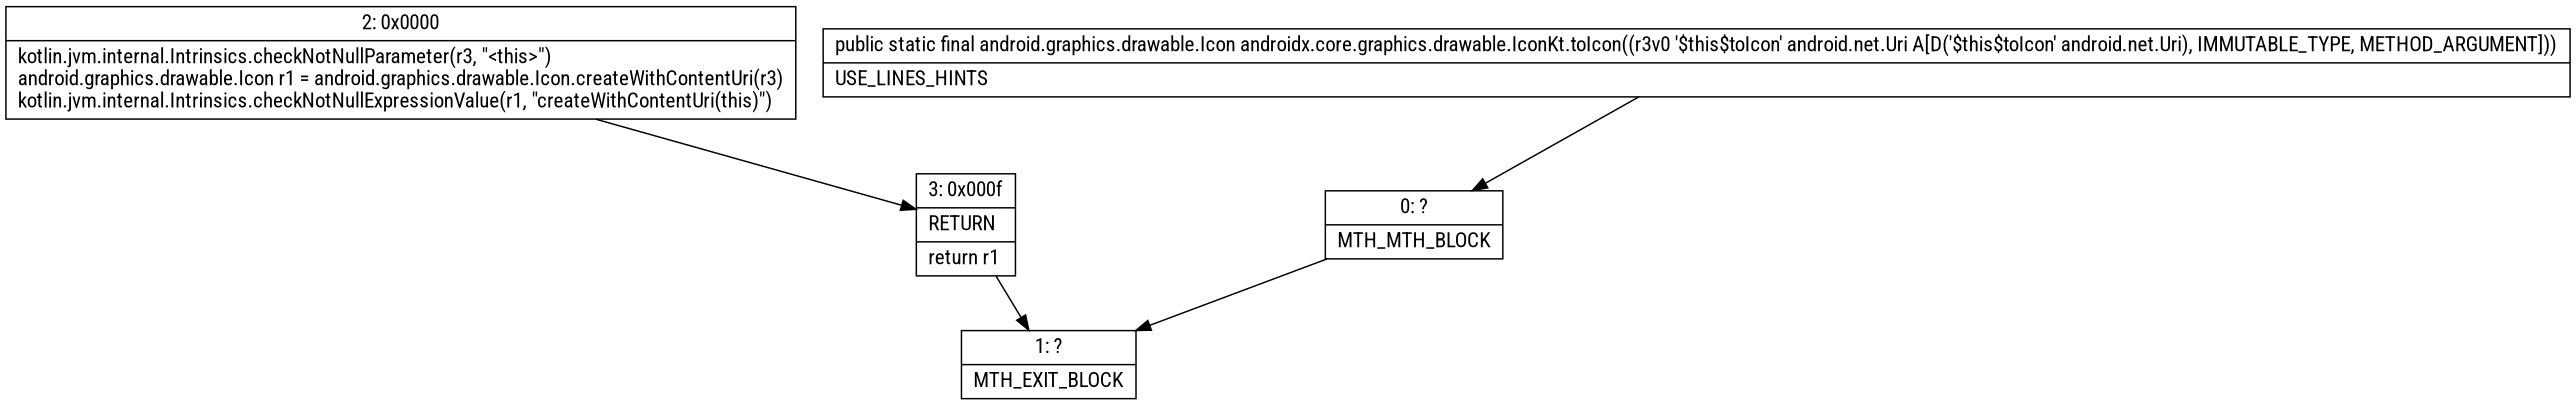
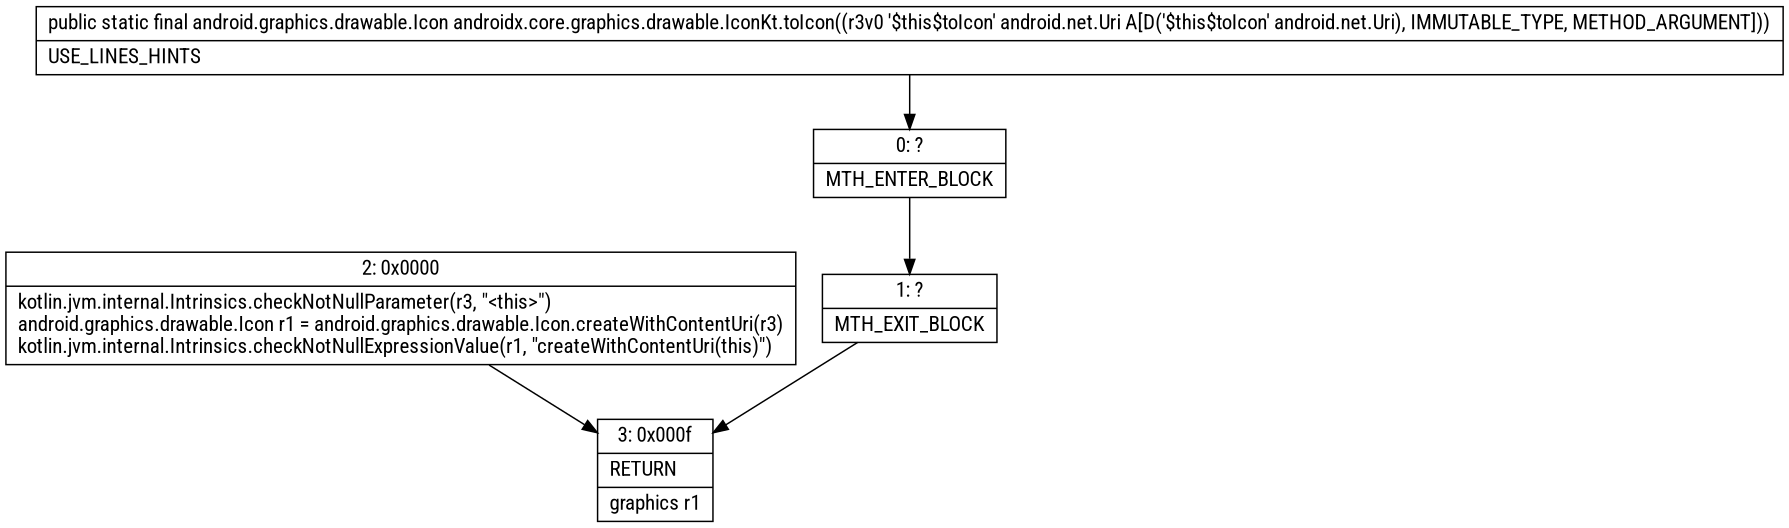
  digraph {
    fontname="Roboto Condensed"
    node [fontname="Roboto Condensed" shape=record]
    edge [fontname="Roboto Condensed"]
-   n1 [label="{0\:\ ?|MTH_MTH_BLOCK\l}"]
+   n1 [label="{0\:\ ?|MTH_ENTER_BLOCK\l}"]
    n2 [label="{1\:\ ?|MTH_EXIT_BLOCK\l}"]
    n3 [label="{2\:\ 0x0000|kotlin.jvm.internal.Intrinsics.checkNotNullParameter(r3, \"\<this\>\")\landroid.graphics.drawable.Icon r1 = android.graphics.drawable.Icon.createWithContentUri(r3)\lkotlin.jvm.internal.Intrinsics.checkNotNullExpressionValue(r1, \"createWithContentUri(this)\")\l}"]
-   n4 [label="{3\:\ 0x000f|RETURN\l|return r1\l}"]
+   n4 [label="{3\:\ 0x000f|RETURN\l|graphics r1\l}"]
    n5 [label="{public static final android.graphics.drawable.Icon androidx.core.graphics.drawable.IconKt.toIcon((r3v0 '$this$toIcon' android.net.Uri A[D('$this$toIcon' android.net.Uri), IMMUTABLE_TYPE, METHOD_ARGUMENT]))  | USE_LINES_HINTS\l}"]
    n1 -> n2
    n3 -> n4
-   n4 -> n2
+   n2 -> n4
    n5 -> n1
  }
